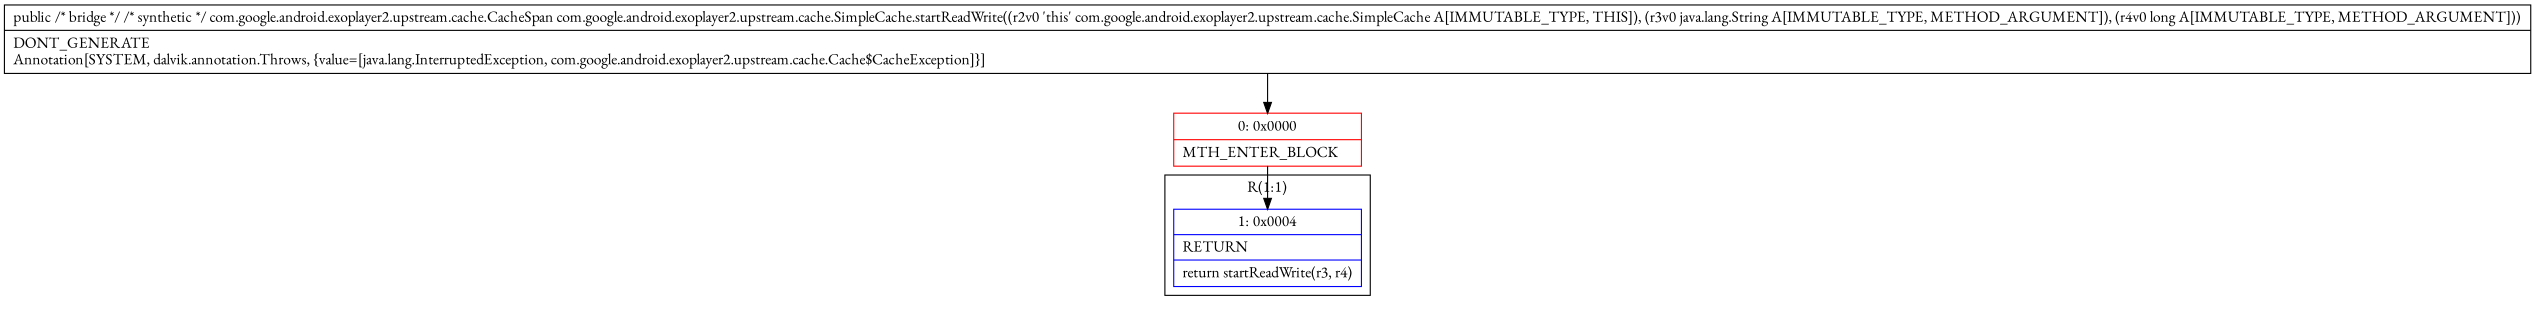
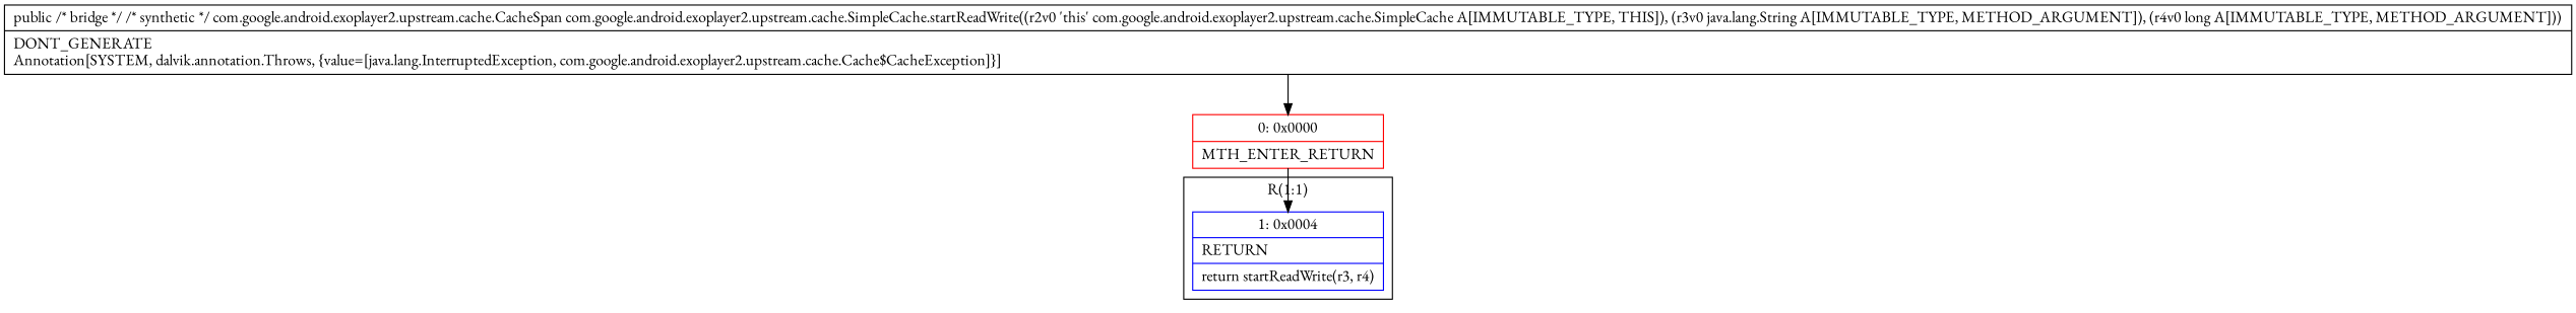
  digraph {
    fontname="EB Garamond"
    node [shape=record fontname="EB Garamond"]
    edge [fontname="EB Garamond"]
    n1 [color=blue label="{1\:\ 0x0004|RETURN\l|return startReadWrite(r3, r4)\l}"]
-   n2 [color=red label="{0\:\ 0x0000|MTH_ENTER_BLOCK\l}"]
+   n2 [color=red label="{0\:\ 0x0000|MTH_ENTER_RETURN\l}"]
    n3 [label="{public \/* bridge *\/ \/* synthetic *\/ com.google.android.exoplayer2.upstream.cache.CacheSpan com.google.android.exoplayer2.upstream.cache.SimpleCache.startReadWrite((r2v0 'this' com.google.android.exoplayer2.upstream.cache.SimpleCache A[IMMUTABLE_TYPE, THIS]), (r3v0 java.lang.String A[IMMUTABLE_TYPE, METHOD_ARGUMENT]), (r4v0 long A[IMMUTABLE_TYPE, METHOD_ARGUMENT]))  | DONT_GENERATE\lAnnotation[SYSTEM, dalvik.annotation.Throws, \{value=[java.lang.InterruptedException, com.google.android.exoplayer2.upstream.cache.Cache$CacheException]\}]\l}"]
    subgraph cluster_1 {
      label="R(1:1)"
      n1
    }
    n2 -> n1
    n3 -> n2
  }
